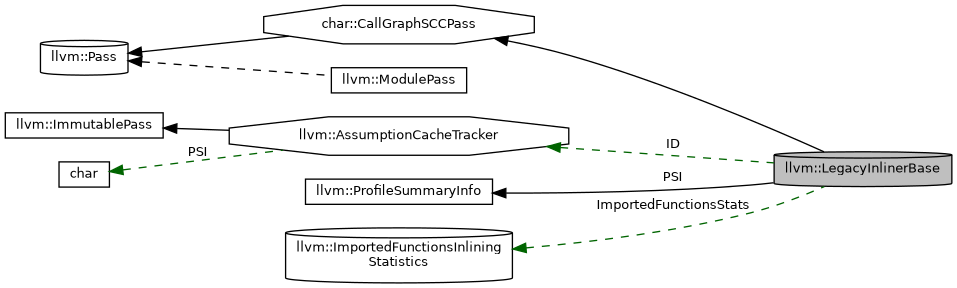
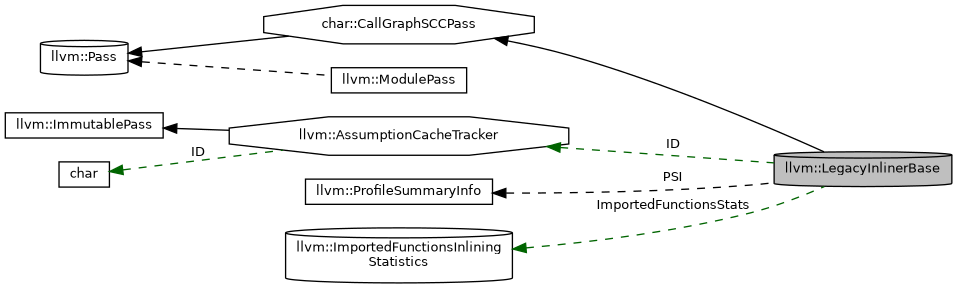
  digraph {
    rankdir=LR
    node [color=black fontname=Helvetica fontsize=10 shape=box]
    edge [color=black dir=back fontname=Helvetica fontsize=10 labelfontname=Helvetica labelfontsize=10 style=dashed]
    n1 [fillcolor=grey75 fontcolor=black height=0.2 label="llvm::LegacyInlinerBase" shape=cylinder style=filled width=0.4]
    n2 [height=0.2 label="char::CallGraphSCCPass" shape=octagon width=0.4]
    n3 [height=0.2 label="llvm::Pass" shape=cylinder width=0.4]
    n4 [height=0.2 label="llvm::ModulePass" width=0.4]
    n5 [height=0.2 label="llvm::AssumptionCacheTracker" shape=octagon width=0.4]
    n6 [height=0.2 label="llvm::ImmutablePass" width=0.4]
    n7 [height=0.2 label=char width=0.4]
    n8 [height=0.2 label="llvm::ProfileSummaryInfo" width=0.4]
    n9 [height=0.2 label="llvm::ImportedFunctionsInlining\lStatistics" shape=cylinder width=0.4]
    n2 -> n1 [style=solid]
    n3 -> n2 [style=solid]
    n3 -> n4
    n5 -> n1 [color=darkgreen label=" ID"]
    n6 -> n5 [style=solid]
-   n7 -> n5 [color=darkgreen label=" PSI"]
-   n8 -> n1 [label=" PSI" style=solid]
+   n7 -> n5 [color=darkgreen label=" ID"]
+   n8 -> n1 [label=" PSI"]
    n9 -> n1 [color=darkgreen label=" ImportedFunctionsStats"]
  }
